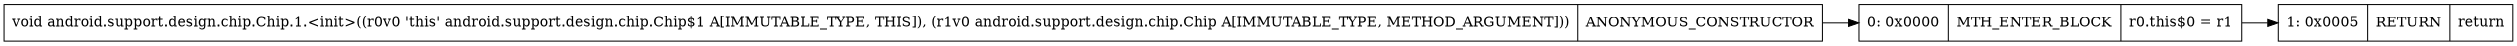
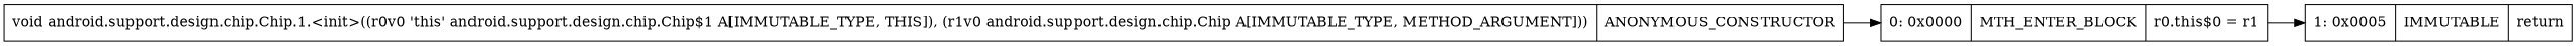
  digraph {
    rankdir=LR
    node [shape=record]
    n1 [label="{0\:\ 0x0000|MTH_ENTER_BLOCK\l|r0.this$0 = r1\l}"]
-   n2 [label="{1\:\ 0x0005|RETURN\l|return\l}"]
+   n2 [label="{1\:\ 0x0005|IMMUTABLE\l|return\l}"]
    n3 [label="{void android.support.design.chip.Chip.1.\<init\>((r0v0 'this' android.support.design.chip.Chip$1 A[IMMUTABLE_TYPE, THIS]), (r1v0 android.support.design.chip.Chip A[IMMUTABLE_TYPE, METHOD_ARGUMENT]))  | ANONYMOUS_CONSTRUCTOR\l}"]
    n1 -> n2
    n3 -> n1
  }
